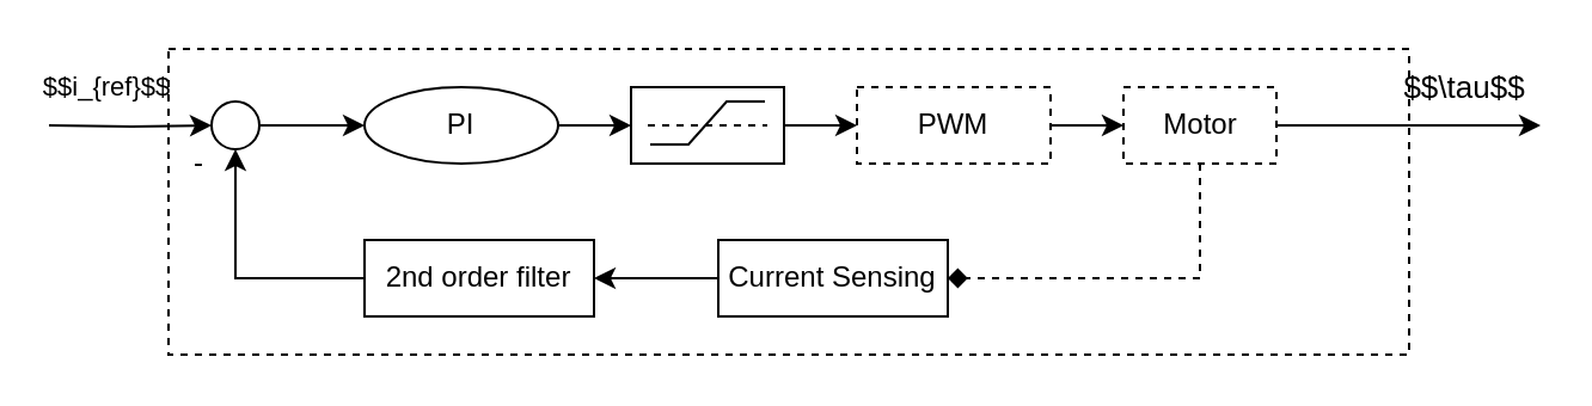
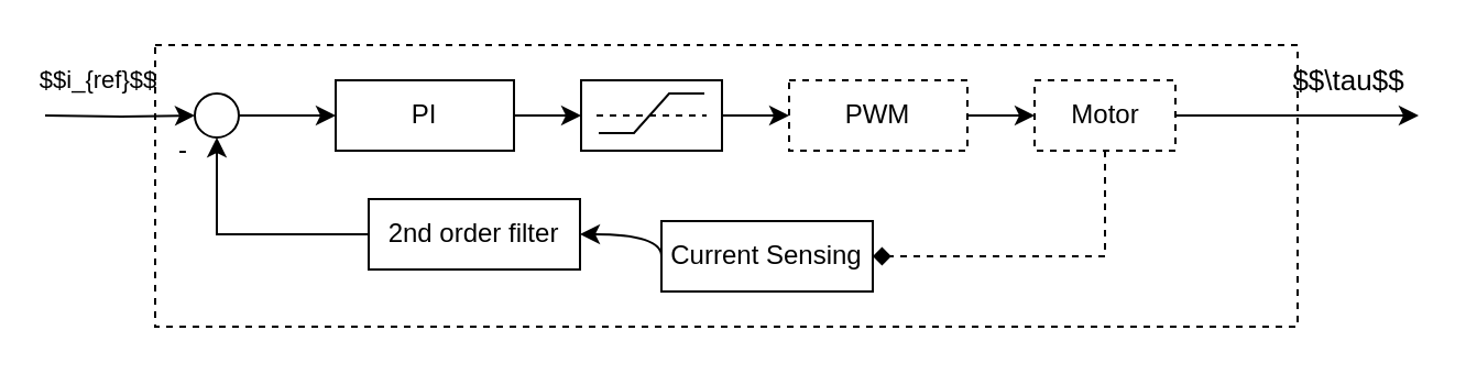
  <mxCell id="0" />
  <mxCell id="1" parent="0" />
  <mxCell id="2" value="" style="rounded=0;whiteSpace=wrap;html=1;fillColor=none;dashed=1;" vertex="1" parent="1"><mxGeometry x="70" y="20" width="519" height="128" as="geometry" /></mxCell>
  <mxCell id="3" value="$$i_{ref}$$" style="edgeStyle=orthogonalEdgeStyle;rounded=0;orthogonalLoop=1;jettySize=auto;html=1;entryX=0;entryY=0.5;entryDx=0;entryDy=0;labelBackgroundColor=none;" parent="1" target="8" edge="1"><mxGeometry x="-0.294" y="16" relative="1" as="geometry"><mxPoint x="20" y="52" as="sourcePoint" /><mxPoint as="offset" /></mxGeometry></mxCell>
  <mxCell id="4" style="edgeStyle=orthogonalEdgeStyle;rounded=0;orthogonalLoop=1;jettySize=auto;html=1;exitX=1;exitY=0.5;exitDx=0;exitDy=0;entryX=0;entryY=0.5;entryDx=0;entryDy=0;" edge="1" parent="1" source="5" target="19"><mxGeometry relative="1" as="geometry" /></mxCell>
- <mxCell id="5" value="PI" style="ellipse;whiteSpace=wrap;html=1;" parent="1" vertex="1"><mxGeometry x="152" y="36" width="81" height="32" as="geometry" /></mxCell>
+ <mxCell id="5" value="PI" style="rounded=0;whiteSpace=wrap;html=1;" parent="1" vertex="1"><mxGeometry x="152" y="36" width="81" height="32" as="geometry" /></mxCell>
  <mxCell id="6" style="edgeStyle=orthogonalEdgeStyle;rounded=0;orthogonalLoop=1;jettySize=auto;html=1;exitX=1;exitY=0.5;exitDx=0;exitDy=0;entryX=0;entryY=0.5;entryDx=0;entryDy=0;" parent="1" source="8" target="5" edge="1"><mxGeometry relative="1" as="geometry" /></mxCell>
  <mxCell id="7" style="edgeStyle=orthogonalEdgeStyle;rounded=0;orthogonalLoop=1;jettySize=auto;html=1;exitX=0.5;exitY=1;exitDx=0;exitDy=0;entryX=0;entryY=0.5;entryDx=0;entryDy=0;shadow=0;startArrow=classic;startFill=1;endArrow=none;endFill=0;fontSize=15;" parent="1" source="8" target="16" edge="1"><mxGeometry relative="1" as="geometry" /></mxCell>
  <mxCell id="8" value="" style="ellipse;whiteSpace=wrap;html=1;aspect=fixed;" parent="1" vertex="1"><mxGeometry x="88" y="42" width="20" height="20" as="geometry" /></mxCell>
  <mxCell id="9" value="-" style="text;html=1;strokeColor=none;fillColor=none;align=center;verticalAlign=middle;whiteSpace=wrap;rounded=0;dashed=1;labelBackgroundColor=none;fontFamily=Helvetica;fontColor=#000000;" parent="1" vertex="1"><mxGeometry x="78" y="63" width="10" height="10" as="geometry" /></mxCell>
  <mxCell id="10" style="edgeStyle=orthogonalEdgeStyle;curved=1;rounded=0;orthogonalLoop=1;jettySize=auto;html=1;exitX=1;exitY=0.5;exitDx=0;exitDy=0;entryX=0;entryY=0.5;entryDx=0;entryDy=0;shadow=0;startArrow=classic;startFill=1;endArrow=none;endFill=0;fontSize=15;" parent="1" source="16" target="12" edge="1"><mxGeometry relative="1" as="geometry" /></mxCell>
  <mxCell id="11" style="edgeStyle=orthogonalEdgeStyle;rounded=0;orthogonalLoop=1;jettySize=auto;html=1;exitX=0.5;exitY=1;exitDx=0;exitDy=0;entryX=1;entryY=0.5;entryDx=0;entryDy=0;dashed=1;endArrow=diamond;" edge="1" parent="1" source="15" target="12"><mxGeometry relative="1" as="geometry"><mxPoint x="564" y="52" as="sourcePoint" /><Array as="points"><mxPoint x="502" y="116" /></Array></mxGeometry></mxCell>
  <mxCell id="12" value="Current Sensing" style="rounded=0;whiteSpace=wrap;html=1;" parent="1" vertex="1"><mxGeometry x="300" y="100" width="96" height="32" as="geometry" /></mxCell>
  <mxCell id="13" value="$$\tau$$" style="edgeStyle=orthogonalEdgeStyle;rounded=0;orthogonalLoop=1;jettySize=auto;html=1;exitX=1;exitY=0.5;exitDx=0;exitDy=0;labelBackgroundColor=none;fontSize=13;" parent="1" source="15" edge="1"><mxGeometry x="0.418" y="16" relative="1" as="geometry"><mxPoint x="644" y="52" as="targetPoint" /><mxPoint as="offset" /></mxGeometry></mxCell>
  <mxCell id="14" style="edgeStyle=orthogonalEdgeStyle;rounded=0;orthogonalLoop=1;jettySize=auto;html=1;exitX=0;exitY=0.5;exitDx=0;exitDy=0;entryX=1;entryY=0.5;entryDx=0;entryDy=0;shadow=0;startArrow=classic;startFill=1;endArrow=none;endFill=0;fontSize=15;" parent="1" source="15" target="17" edge="1"><mxGeometry relative="1" as="geometry" /></mxCell>
  <mxCell id="15" value="Motor" style="rounded=0;whiteSpace=wrap;html=1;dashed=1;" parent="1" vertex="1"><mxGeometry x="469.5" y="36" width="64" height="32" as="geometry" /></mxCell>
- <mxCell id="16" value="2nd order filter" style="rounded=0;whiteSpace=wrap;html=1;" parent="1" vertex="1"><mxGeometry x="152" y="100" width="96" height="32" as="geometry" /></mxCell>
+ <mxCell id="16" value="2nd order filter" style="rounded=0;whiteSpace=wrap;html=1;" parent="1" vertex="1"><mxGeometry x="167" y="90" width="96" height="32" as="geometry" /></mxCell>
  <mxCell id="17" value="PWM" style="rounded=0;whiteSpace=wrap;html=1;dashed=1;" parent="1" vertex="1"><mxGeometry x="358" y="36" width="81" height="32" as="geometry" /></mxCell>
  <mxCell id="18" value="" style="group" vertex="1" connectable="0" parent="1"><mxGeometry x="263.5" y="36" width="64" height="32" as="geometry" /></mxCell>
  <mxCell id="19" value="" style="rounded=0;whiteSpace=wrap;html=1;" vertex="1" parent="18"><mxGeometry width="64" height="32" as="geometry" /></mxCell>
  <mxCell id="20" value="" style="endArrow=none;html=1;labelBackgroundColor=none;fontSize=8;rounded=0;" edge="1" parent="18"><mxGeometry width="50" height="50" relative="1" as="geometry"><mxPoint x="8" y="24" as="sourcePoint" /><mxPoint x="56" y="6" as="targetPoint" /><Array as="points"><mxPoint x="24" y="24" /><mxPoint x="40" y="6" /></Array></mxGeometry></mxCell>
  <mxCell id="21" value="" style="endArrow=none;html=1;dashed=1;labelBackgroundColor=none;fontSize=8;" edge="1" parent="18"><mxGeometry width="50" height="50" relative="1" as="geometry"><mxPoint x="7" y="16" as="sourcePoint" /><mxPoint x="57" y="16" as="targetPoint" /></mxGeometry></mxCell>
  <mxCell id="22" style="edgeStyle=orthogonalEdgeStyle;rounded=0;orthogonalLoop=1;jettySize=auto;html=1;exitX=1;exitY=0.5;exitDx=0;exitDy=0;entryX=0;entryY=0.5;entryDx=0;entryDy=0;" edge="1" parent="1" source="19" target="17"><mxGeometry relative="1" as="geometry" /></mxCell>
